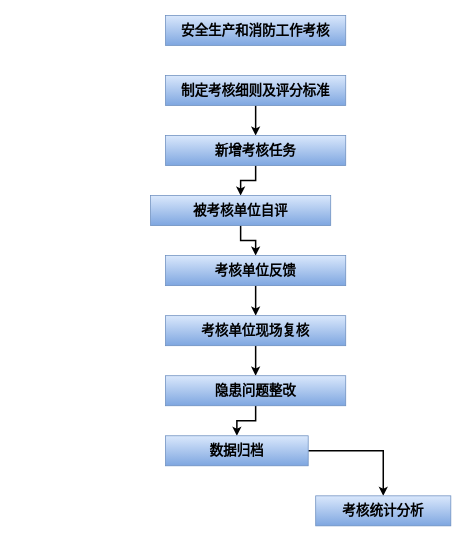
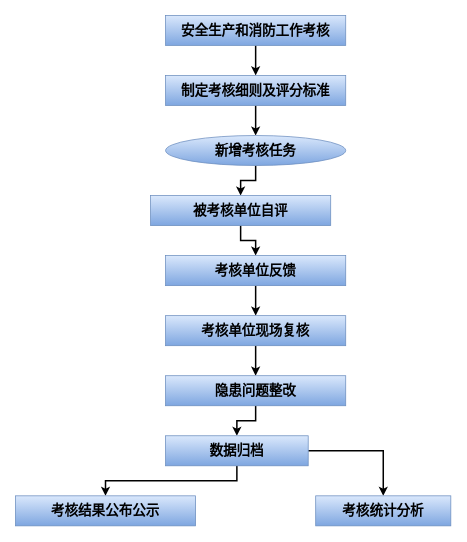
  <mxCell id="0" />
  <mxCell id="1" parent="0" />
+ <mxCell id="2" style="edgeStyle=orthogonalEdgeStyle;rounded=0;orthogonalLoop=1;jettySize=auto;html=1;exitX=0.5;exitY=1;exitDx=0;exitDy=0;fontSize=18;strokeWidth=2;fontStyle=1" parent="1" source="3" target="5" edge="1"><mxGeometry relative="1" as="geometry" /></mxCell>
  <mxCell id="3" value="安全生产和消防工作考核" style="rounded=0;whiteSpace=wrap;html=1;gradientColor=#7ea6e0;fillColor=#dae8fc;strokeColor=#6c8ebf;fontSize=18;fontStyle=1" parent="1" vertex="1"><mxGeometry x="220" y="20" width="240" height="40" as="geometry" /></mxCell>
  <mxCell id="4" style="edgeStyle=orthogonalEdgeStyle;rounded=0;orthogonalLoop=1;jettySize=auto;html=1;entryX=0.5;entryY=0;entryDx=0;entryDy=0;fontSize=18;strokeWidth=2;fontStyle=1" parent="1" source="5" target="7" edge="1"><mxGeometry relative="1" as="geometry" /></mxCell>
  <mxCell id="5" value="制定考核细则及评分标准" style="rounded=0;whiteSpace=wrap;html=1;gradientColor=#7ea6e0;fillColor=#dae8fc;strokeColor=#6c8ebf;fontSize=18;fontStyle=1" parent="1" vertex="1"><mxGeometry x="220" y="100" width="240" height="40" as="geometry" /></mxCell>
  <mxCell id="6" style="edgeStyle=orthogonalEdgeStyle;rounded=0;orthogonalLoop=1;jettySize=auto;html=1;entryX=0.5;entryY=0;entryDx=0;entryDy=0;fontSize=18;strokeWidth=2;" parent="1" source="7" target="9" edge="1"><mxGeometry relative="1" as="geometry" /></mxCell>
- <mxCell id="7" value="新增考核任务" style="rounded=0;whiteSpace=wrap;html=1;gradientColor=#7ea6e0;fillColor=#dae8fc;strokeColor=#6c8ebf;fontSize=18;fontStyle=1" parent="1" vertex="1"><mxGeometry x="220" y="180" width="240" height="40" as="geometry" /></mxCell>
+ <mxCell id="7" value="新增考核任务" style="ellipse;whiteSpace=wrap;html=1;gradientColor=#7ea6e0;fillColor=#dae8fc;strokeColor=#6c8ebf;fontSize=18;fontStyle=1;" parent="1" vertex="1"><mxGeometry x="220" y="180" width="240" height="40" as="geometry" /></mxCell>
  <mxCell id="8" style="edgeStyle=orthogonalEdgeStyle;rounded=0;orthogonalLoop=1;jettySize=auto;html=1;entryX=0.5;entryY=0;entryDx=0;entryDy=0;fontSize=18;strokeWidth=2;" parent="1" source="9" target="11" edge="1"><mxGeometry relative="1" as="geometry" /></mxCell>
  <mxCell id="9" value="被考核单位自评" style="rounded=0;whiteSpace=wrap;html=1;gradientColor=#7ea6e0;fillColor=#dae8fc;strokeColor=#6c8ebf;fontSize=18;fontStyle=1" parent="1" vertex="1"><mxGeometry x="200" y="260" width="240" height="40" as="geometry" /></mxCell>
  <mxCell id="10" style="edgeStyle=orthogonalEdgeStyle;rounded=0;orthogonalLoop=1;jettySize=auto;html=1;entryX=0.5;entryY=0;entryDx=0;entryDy=0;fontSize=18;strokeWidth=2;" parent="1" source="11" target="13" edge="1"><mxGeometry relative="1" as="geometry" /></mxCell>
  <mxCell id="11" value="考核单位反馈" style="rounded=0;whiteSpace=wrap;html=1;gradientColor=#7ea6e0;fillColor=#dae8fc;strokeColor=#6c8ebf;fontSize=18;fontStyle=1" parent="1" vertex="1"><mxGeometry x="220" y="340" width="240" height="40" as="geometry" /></mxCell>
  <mxCell id="12" style="edgeStyle=orthogonalEdgeStyle;rounded=0;orthogonalLoop=1;jettySize=auto;html=1;entryX=0.5;entryY=0;entryDx=0;entryDy=0;fontSize=18;strokeWidth=2;" parent="1" source="13" target="15" edge="1"><mxGeometry relative="1" as="geometry" /></mxCell>
  <mxCell id="13" value="考核单位现场复核" style="rounded=0;whiteSpace=wrap;html=1;gradientColor=#7ea6e0;fillColor=#dae8fc;strokeColor=#6c8ebf;fontSize=18;fontStyle=1" parent="1" vertex="1"><mxGeometry x="220" y="420" width="240" height="40" as="geometry" /></mxCell>
  <mxCell id="14" style="edgeStyle=orthogonalEdgeStyle;rounded=0;orthogonalLoop=1;jettySize=auto;html=1;entryX=0.5;entryY=0;entryDx=0;entryDy=0;fontSize=18;strokeWidth=2;" parent="1" source="15" target="18" edge="1"><mxGeometry relative="1" as="geometry" /></mxCell>
  <mxCell id="15" value="隐患问题整改" style="rounded=0;whiteSpace=wrap;html=1;gradientColor=#7ea6e0;fillColor=#dae8fc;strokeColor=#6c8ebf;fontSize=18;fontStyle=1" parent="1" vertex="1"><mxGeometry x="220" y="500" width="240" height="40" as="geometry" /></mxCell>
+ <mxCell id="16" style="edgeStyle=orthogonalEdgeStyle;rounded=0;orthogonalLoop=1;jettySize=auto;html=1;entryX=0.5;entryY=0;entryDx=0;entryDy=0;fontSize=18;strokeWidth=2;" parent="1" source="18" target="19" edge="1"><mxGeometry relative="1" as="geometry" /></mxCell>
  <mxCell id="17" style="edgeStyle=orthogonalEdgeStyle;rounded=0;orthogonalLoop=1;jettySize=auto;html=1;entryX=0.5;entryY=0;entryDx=0;entryDy=0;fontSize=18;strokeWidth=2;" parent="1" source="18" target="20" edge="1"><mxGeometry relative="1" as="geometry" /></mxCell>
  <mxCell id="18" value="数据归档" style="rounded=0;whiteSpace=wrap;html=1;gradientColor=#7ea6e0;fillColor=#dae8fc;strokeColor=#6c8ebf;fontSize=18;fontStyle=1" parent="1" vertex="1"><mxGeometry x="220" y="580" width="190" height="40" as="geometry" /></mxCell>
+ <mxCell id="19" value="考核结果公布公示" style="rounded=0;whiteSpace=wrap;html=1;gradientColor=#7ea6e0;fillColor=#dae8fc;strokeColor=#6c8ebf;fontSize=18;fontStyle=1" parent="1" vertex="1"><mxGeometry x="20" y="660" width="240" height="40" as="geometry" /></mxCell>
  <mxCell id="20" value="考核统计分析" style="rounded=0;whiteSpace=wrap;html=1;gradientColor=#7ea6e0;fillColor=#dae8fc;strokeColor=#6c8ebf;fontSize=18;fontStyle=1" parent="1" vertex="1"><mxGeometry x="420" y="660" width="180" height="40" as="geometry" /></mxCell>
